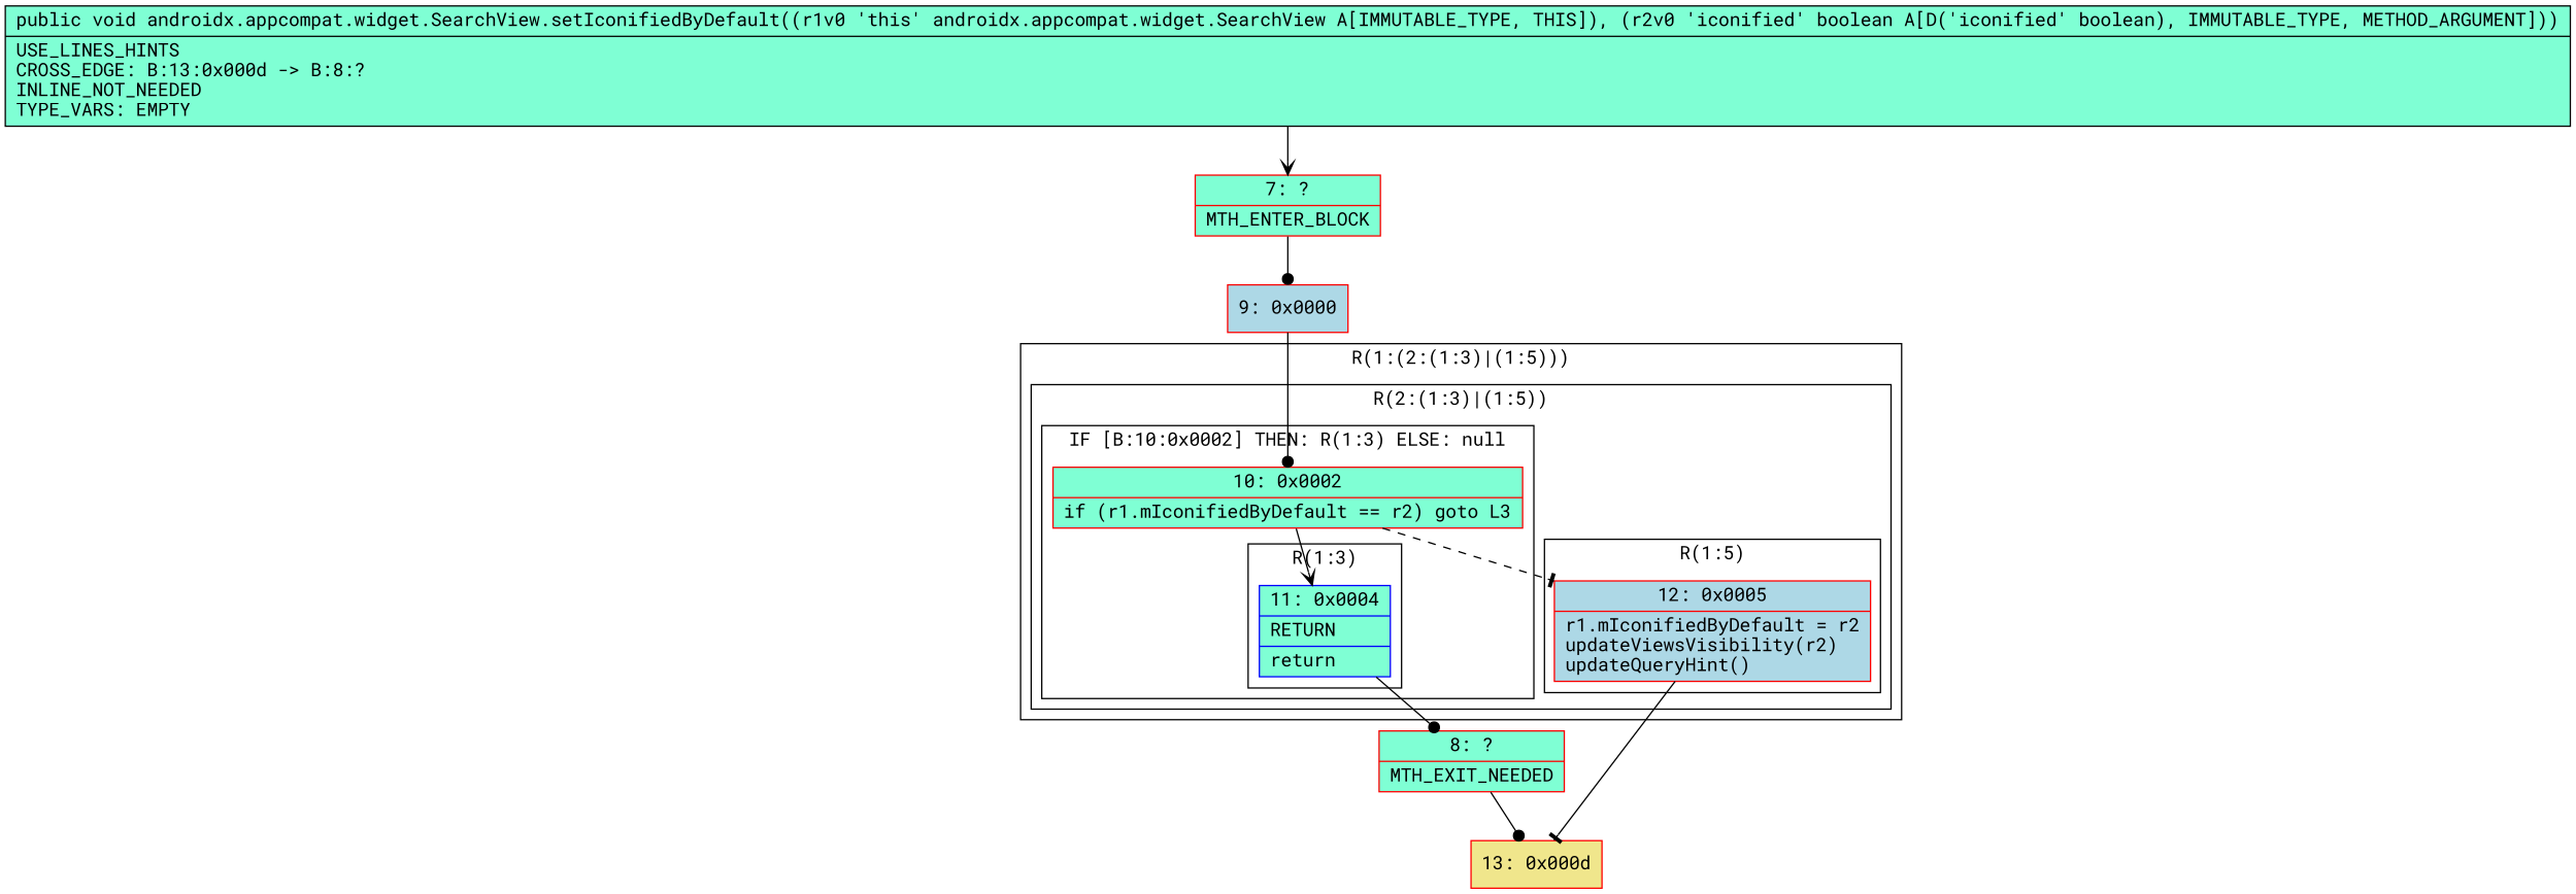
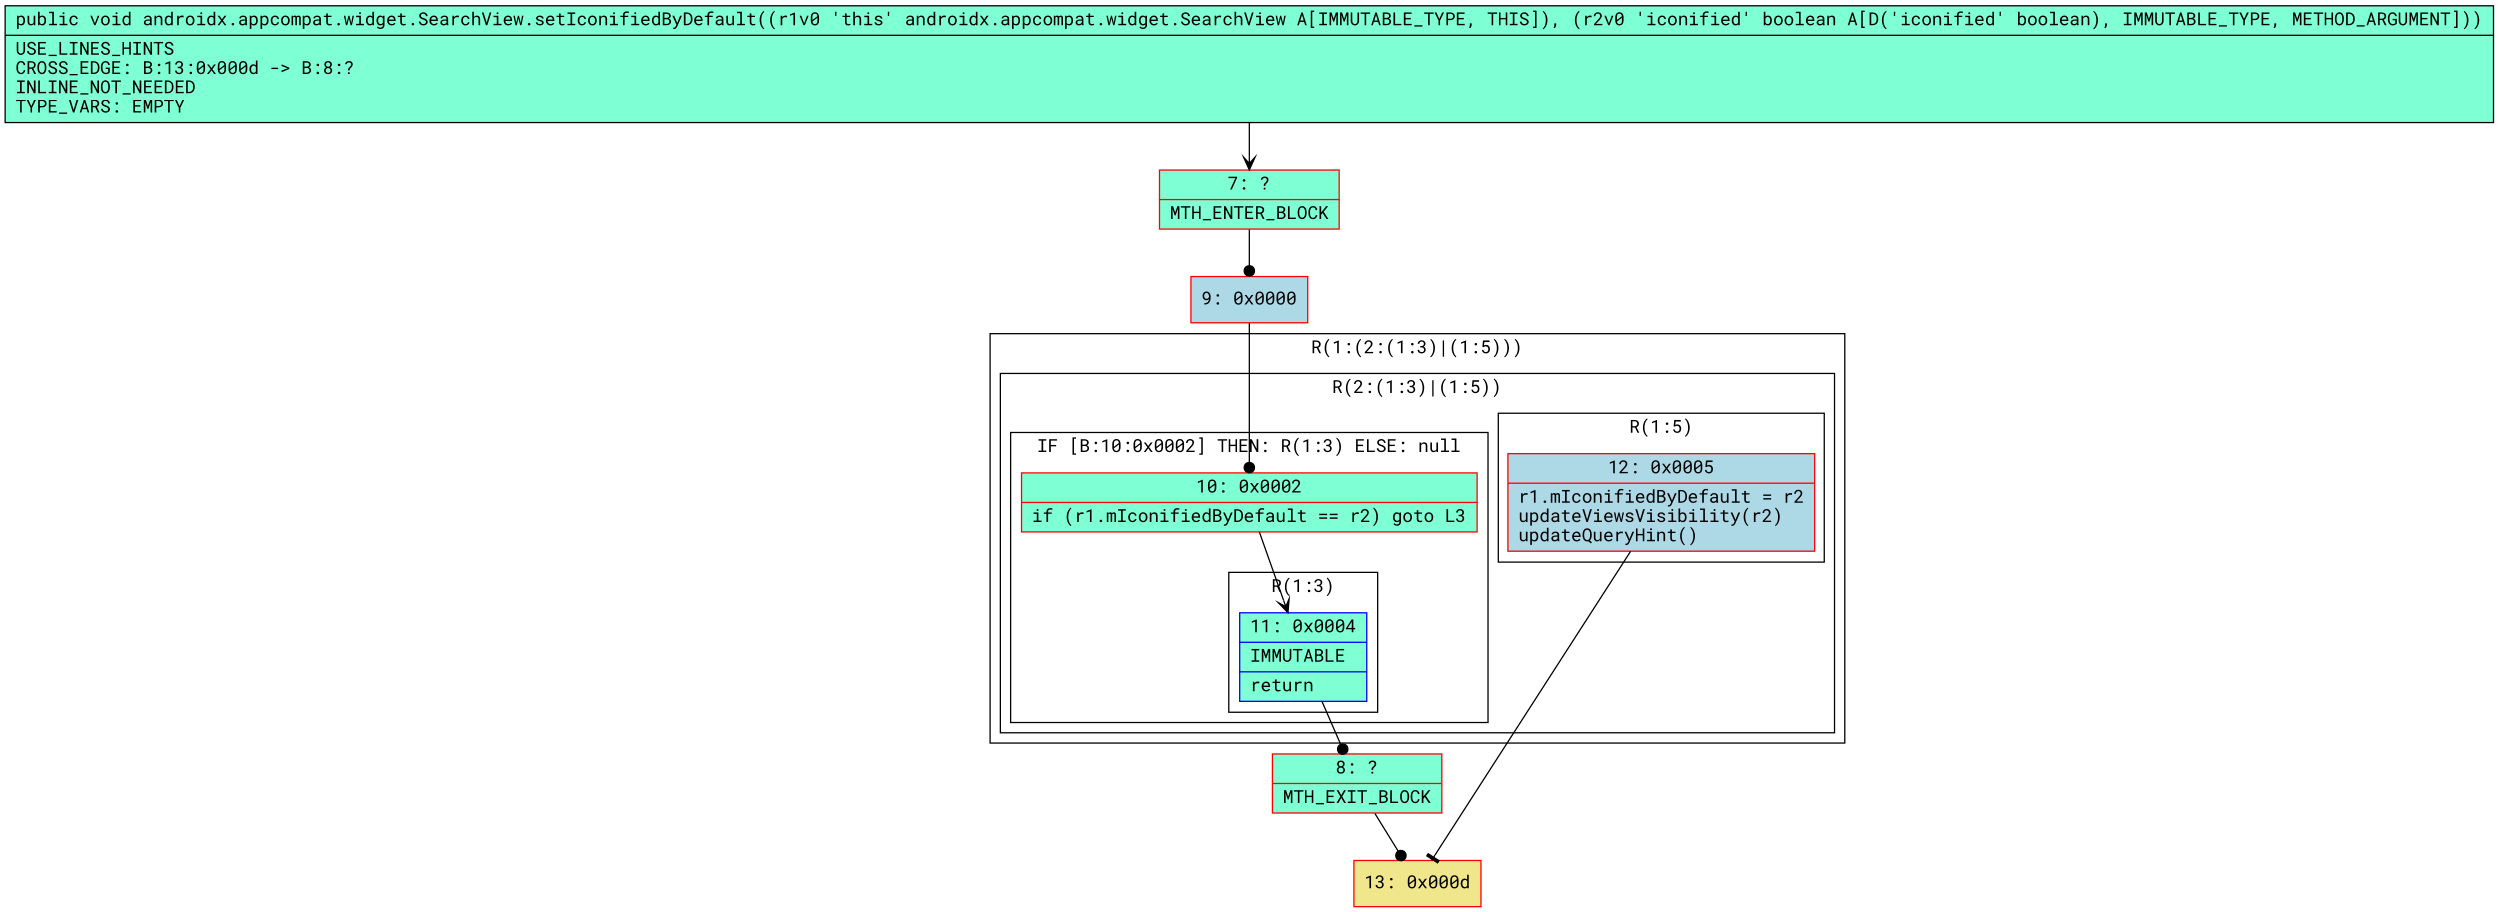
  digraph {
    fontname="Roboto Mono"
    node [color=red fillcolor=aquamarine fontname="Roboto Mono" shape=record style=filled]
    edge [arrowhead=dot fontname="Roboto Mono"]
-   n1 [color=blue label="{11\:\ 0x0004|RETURN\l|return\l}"]
+   n1 [color=blue label="{11\:\ 0x0004|IMMUTABLE\l|return\l}"]
    n2 [label="{10\:\ 0x0002|if (r1.mIconifiedByDefault == r2) goto L3\l}"]
    n3 [fillcolor=lightblue label="{12\:\ 0x0005|r1.mIconifiedByDefault = r2\lupdateViewsVisibility(r2)\lupdateQueryHint()\l}"]
-   n4 [label="{8\:\ ?|MTH_EXIT_NEEDED\l}"]
+   n4 [label="{8\:\ ?|MTH_EXIT_BLOCK\l}"]
    n5 [fillcolor=khaki label="{13\:\ 0x000d}"]
    n6 [label="{7\:\ ?|MTH_ENTER_BLOCK\l}"]
    n7 [fillcolor=lightblue label="{9\:\ 0x0000}"]
    n8 [label="{public void androidx.appcompat.widget.SearchView.setIconifiedByDefault((r1v0 'this' androidx.appcompat.widget.SearchView A[IMMUTABLE_TYPE, THIS]), (r2v0 'iconified' boolean A[D('iconified' boolean), IMMUTABLE_TYPE, METHOD_ARGUMENT]))  | USE_LINES_HINTS\lCROSS_EDGE: B:13:0x000d \-\> B:8:?\lINLINE_NOT_NEEDED\lTYPE_VARS: EMPTY\l}" color=""]
    subgraph cluster_1 {
      label="R(1:(2:(1:3)|(1:5)))"
      subgraph cluster_2 {
        label="R(2:(1:3)|(1:5))"
        subgraph cluster_3 {
          label="IF [B:10:0x0002] THEN: R(1:3) ELSE: null"
          n2
          subgraph cluster_4 {
            label="R(1:3)"
            n1
          }
        }
        subgraph cluster_5 {
          label="R(1:5)"
          n3
        }
      }
    }
    n1 -> n4
    n2 -> n1 [arrowhead=vee]
-   n2 -> n3 [arrowhead=tee style=dashed]
    n3 -> n5 [arrowhead=tee]
    n4 -> n5
    n6 -> n7
    n7 -> n2
    n8 -> n6 [arrowhead=vee]
  }
